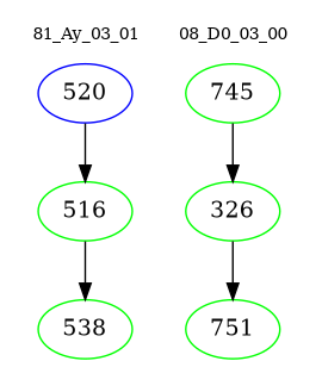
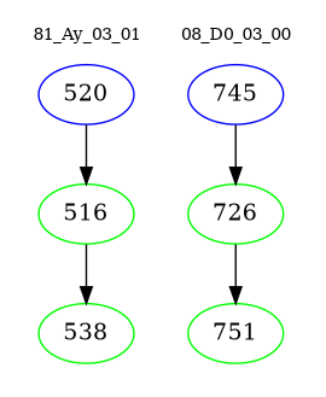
  digraph {
    node [color=green]
    edge [color=black]
    n1 [color=blue label=520]
    n2 [label=516]
    n3 [label=538]
-   n4 [label=745]
-   n5 [label=326]
+   n4 [color=blue label=745]
+   n5 [label=726]
    n6 [label=751]
    subgraph cluster_1 {
      color=white
      fontsize=10
      label="81_Ay_03_01"
      n1
      n2
      n3
    }
    subgraph cluster_2 {
      color=white
      fontsize=10
      label="08_D0_03_00"
      n4
      n5
      n6
    }
    n1 -> n2
    n2 -> n3
    n4 -> n5
    n5 -> n6
  }
